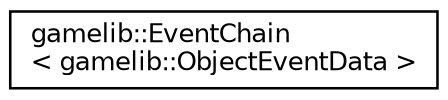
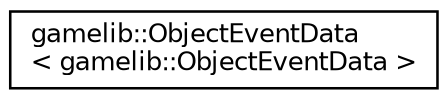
  digraph {
    rankdir=LR
-   n1 [color=black fillcolor=white fontname=Helvetica fontsize=10 height=0.2 label="gamelib::EventChain\l\< gamelib::ObjectEventData \>" shape=record style=filled width=0.4]
+   n1 [color=black fillcolor=white fontname=Helvetica fontsize=10 height=0.2 label="gamelib::ObjectEventData\l\< gamelib::ObjectEventData \>" shape=record style=filled width=0.4]
  }
